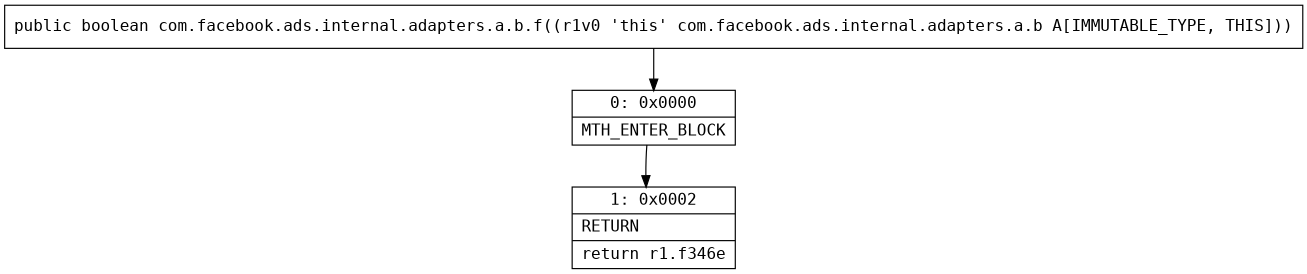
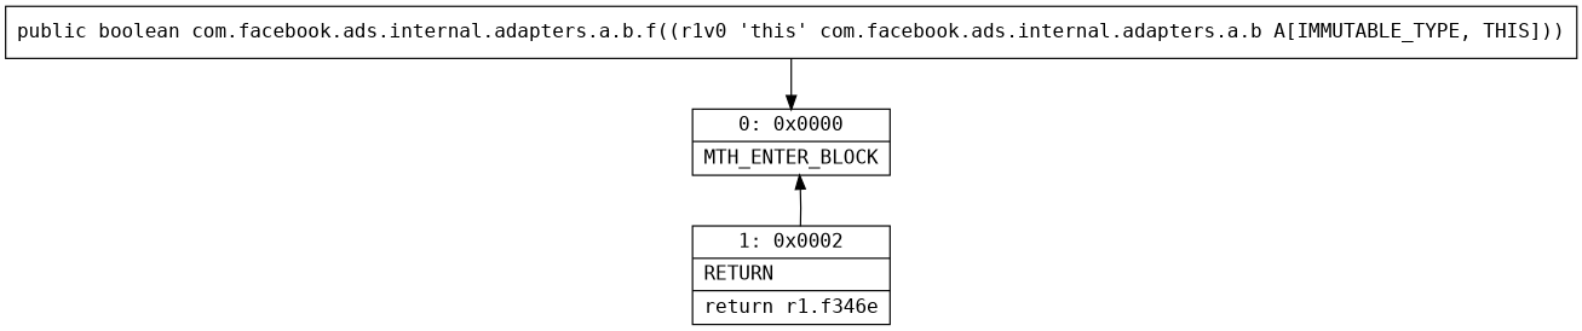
  digraph {
    fontname="DejaVu Sans Mono"
    node [shape=record fontname="DejaVu Sans Mono"]
    edge [fontname="DejaVu Sans Mono"]
    n1 [label="{0\:\ 0x0000|MTH_ENTER_BLOCK\l}"]
    n2 [label="{1\:\ 0x0002|RETURN\l|return r1.f346e\l}"]
    n3 [label="{public boolean com.facebook.ads.internal.adapters.a.b.f((r1v0 'this' com.facebook.ads.internal.adapters.a.b A[IMMUTABLE_TYPE, THIS])) }"]
-   n1 -> n2
+   n2 -> n1
    n3 -> n1
  }
